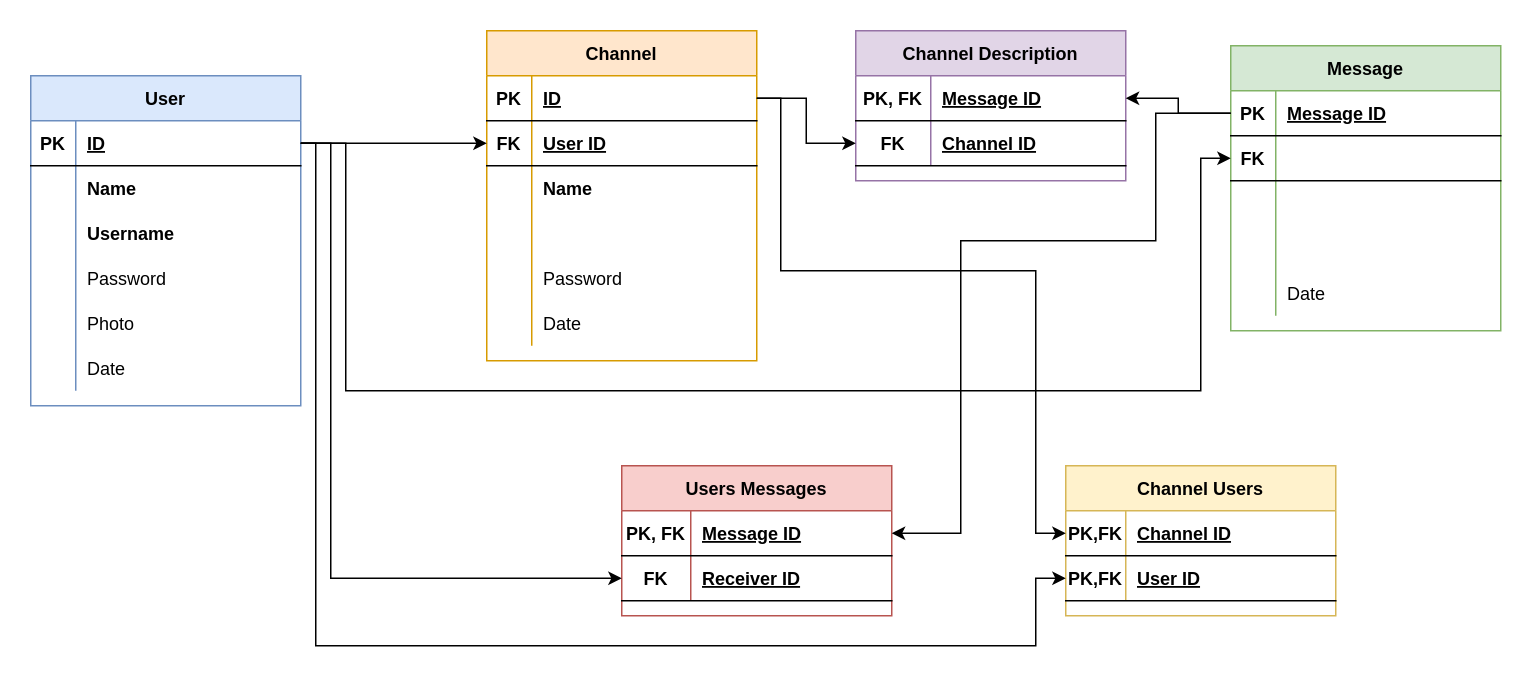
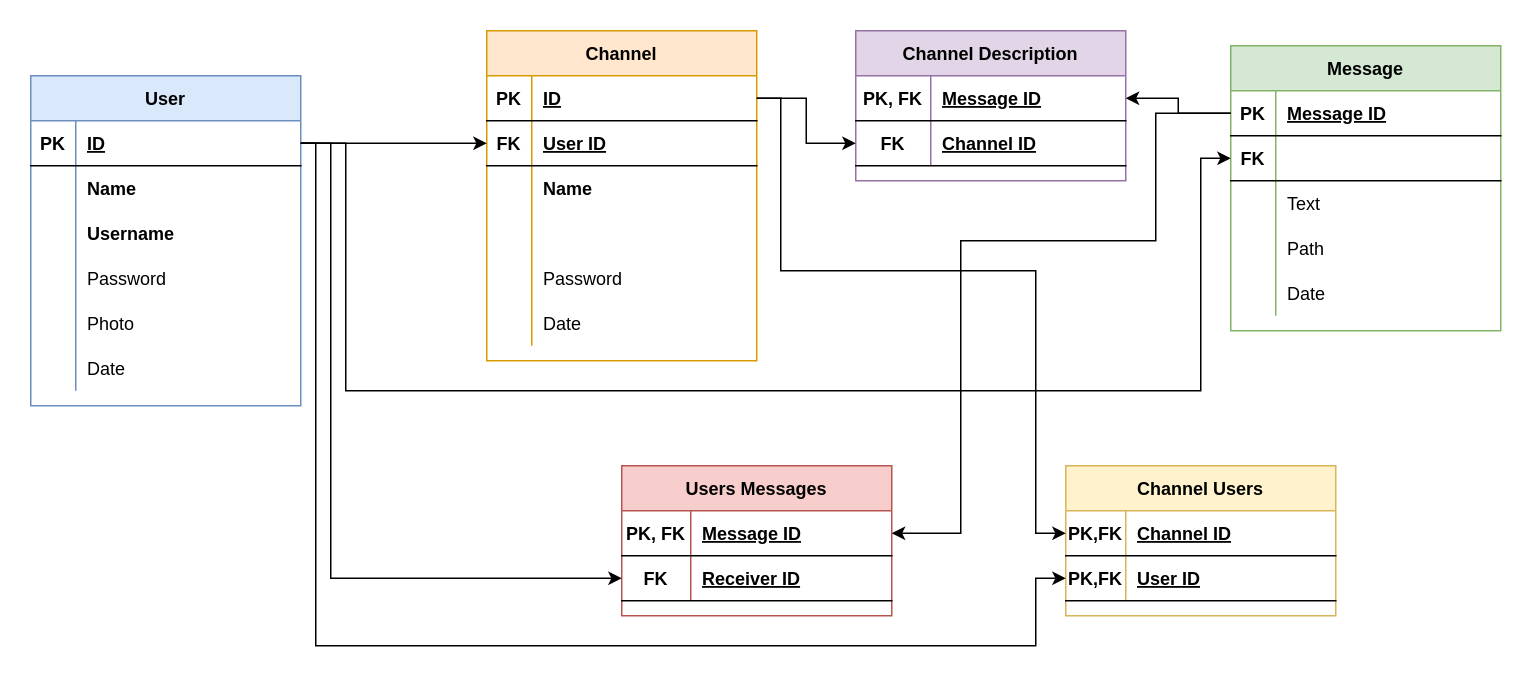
  <mxCell id="0" />
  <mxCell id="1" parent="0" />
  <mxCell id="2" value="User" style="shape=table;startSize=30;container=1;collapsible=1;childLayout=tableLayout;fixedRows=1;rowLines=0;fontStyle=1;align=center;resizeLast=1;fillColor=#dae8fc;strokeColor=#6c8ebf;" parent="1" vertex="1"><mxGeometry x="20" y="50" width="180" height="220" as="geometry" /></mxCell>
  <mxCell id="3" value="" style="shape=partialRectangle;collapsible=0;dropTarget=0;pointerEvents=0;fillColor=none;top=0;left=0;bottom=1;right=0;points=[[0,0.5],[1,0.5]];portConstraint=eastwest;" parent="2" vertex="1"><mxGeometry y="30" width="180" height="30" as="geometry" /></mxCell>
  <mxCell id="4" value="PK" style="shape=partialRectangle;connectable=0;fillColor=none;top=0;left=0;bottom=0;right=0;fontStyle=1;overflow=hidden;" parent="3" vertex="1"><mxGeometry width="30" height="30" as="geometry" /></mxCell>
  <mxCell id="5" value="ID" style="shape=partialRectangle;connectable=0;fillColor=none;top=0;left=0;bottom=0;right=0;align=left;spacingLeft=6;fontStyle=5;overflow=hidden;" parent="3" vertex="1"><mxGeometry x="30" width="150" height="30" as="geometry" /></mxCell>
  <mxCell id="6" value="" style="shape=partialRectangle;collapsible=0;dropTarget=0;pointerEvents=0;fillColor=none;top=0;left=0;bottom=0;right=0;points=[[0,0.5],[1,0.5]];portConstraint=eastwest;" parent="2" vertex="1"><mxGeometry y="60" width="180" height="30" as="geometry" /></mxCell>
  <mxCell id="7" value="" style="shape=partialRectangle;connectable=0;fillColor=none;top=0;left=0;bottom=0;right=0;editable=1;overflow=hidden;" parent="6" vertex="1"><mxGeometry width="30" height="30" as="geometry" /></mxCell>
  <mxCell id="8" value="Name" style="shape=partialRectangle;connectable=0;fillColor=none;top=0;left=0;bottom=0;right=0;align=left;spacingLeft=6;overflow=hidden;fontStyle=1" parent="6" vertex="1"><mxGeometry x="30" width="150" height="30" as="geometry" /></mxCell>
  <mxCell id="9" value="" style="shape=partialRectangle;collapsible=0;dropTarget=0;pointerEvents=0;fillColor=none;top=0;left=0;bottom=0;right=0;points=[[0,0.5],[1,0.5]];portConstraint=eastwest;" parent="2" vertex="1"><mxGeometry y="90" width="180" height="30" as="geometry" /></mxCell>
  <mxCell id="10" value="" style="shape=partialRectangle;connectable=0;fillColor=none;top=0;left=0;bottom=0;right=0;editable=1;overflow=hidden;" parent="9" vertex="1"><mxGeometry width="30" height="30" as="geometry" /></mxCell>
  <mxCell id="11" value="Username" style="shape=partialRectangle;connectable=0;fillColor=none;top=0;left=0;bottom=0;right=0;align=left;spacingLeft=6;overflow=hidden;fontStyle=1" parent="9" vertex="1"><mxGeometry x="30" width="150" height="30" as="geometry" /></mxCell>
  <mxCell id="12" value="" style="shape=partialRectangle;collapsible=0;dropTarget=0;pointerEvents=0;fillColor=none;top=0;left=0;bottom=0;right=0;points=[[0,0.5],[1,0.5]];portConstraint=eastwest;" parent="2" vertex="1"><mxGeometry y="120" width="180" height="30" as="geometry" /></mxCell>
  <mxCell id="13" value="" style="shape=partialRectangle;connectable=0;fillColor=none;top=0;left=0;bottom=0;right=0;editable=1;overflow=hidden;" parent="12" vertex="1"><mxGeometry width="30" height="30" as="geometry" /></mxCell>
  <mxCell id="14" value="Password" style="shape=partialRectangle;connectable=0;fillColor=none;top=0;left=0;bottom=0;right=0;align=left;spacingLeft=6;overflow=hidden;" parent="12" vertex="1"><mxGeometry x="30" width="150" height="30" as="geometry" /></mxCell>
  <mxCell id="15" value="" style="shape=partialRectangle;collapsible=0;dropTarget=0;pointerEvents=0;fillColor=none;top=0;left=0;bottom=0;right=0;points=[[0,0.5],[1,0.5]];portConstraint=eastwest;" parent="2" vertex="1"><mxGeometry y="150" width="180" height="30" as="geometry" /></mxCell>
  <mxCell id="16" value="" style="shape=partialRectangle;connectable=0;fillColor=none;top=0;left=0;bottom=0;right=0;editable=1;overflow=hidden;" parent="15" vertex="1"><mxGeometry width="30" height="30" as="geometry" /></mxCell>
  <mxCell id="17" value="Photo" style="shape=partialRectangle;connectable=0;fillColor=none;top=0;left=0;bottom=0;right=0;align=left;spacingLeft=6;overflow=hidden;fontStyle=0" parent="15" vertex="1"><mxGeometry x="30" width="150" height="30" as="geometry" /></mxCell>
  <mxCell id="18" value="" style="shape=partialRectangle;collapsible=0;dropTarget=0;pointerEvents=0;fillColor=none;top=0;left=0;bottom=0;right=0;points=[[0,0.5],[1,0.5]];portConstraint=eastwest;" vertex="1" parent="2"><mxGeometry y="180" width="180" height="30" as="geometry" /></mxCell>
  <mxCell id="19" value="" style="shape=partialRectangle;connectable=0;fillColor=none;top=0;left=0;bottom=0;right=0;editable=1;overflow=hidden;" vertex="1" parent="18"><mxGeometry width="30" height="30" as="geometry" /></mxCell>
  <mxCell id="20" value="Date" style="shape=partialRectangle;connectable=0;fillColor=none;top=0;left=0;bottom=0;right=0;align=left;spacingLeft=6;overflow=hidden;fontStyle=0" vertex="1" parent="18"><mxGeometry x="30" width="150" height="30" as="geometry" /></mxCell>
  <mxCell id="21" value="Message" style="shape=table;startSize=30;container=1;collapsible=1;childLayout=tableLayout;fixedRows=1;rowLines=0;fontStyle=1;align=center;resizeLast=1;fillColor=#d5e8d4;strokeColor=#82b366;" parent="1" vertex="1"><mxGeometry x="820" y="30" width="180" height="190" as="geometry" /></mxCell>
  <mxCell id="22" value="" style="shape=partialRectangle;collapsible=0;dropTarget=0;pointerEvents=0;fillColor=none;top=0;left=0;bottom=1;right=0;points=[[0,0.5],[1,0.5]];portConstraint=eastwest;" parent="21" vertex="1"><mxGeometry y="30" width="180" height="30" as="geometry" /></mxCell>
  <mxCell id="23" value="PK" style="shape=partialRectangle;connectable=0;fillColor=none;top=0;left=0;bottom=0;right=0;fontStyle=1;overflow=hidden;" parent="22" vertex="1"><mxGeometry width="30" height="30" as="geometry" /></mxCell>
  <mxCell id="24" value="Message ID" style="shape=partialRectangle;connectable=0;fillColor=none;top=0;left=0;bottom=0;right=0;align=left;spacingLeft=6;fontStyle=5;overflow=hidden;" parent="22" vertex="1"><mxGeometry x="30" width="150" height="30" as="geometry" /></mxCell>
  <mxCell id="25" value="" style="shape=partialRectangle;collapsible=0;dropTarget=0;pointerEvents=0;fillColor=none;top=0;left=0;bottom=1;right=0;points=[[0,0.5],[1,0.5]];portConstraint=eastwest;" parent="21" vertex="1"><mxGeometry y="60" width="180" height="30" as="geometry" /></mxCell>
  <mxCell id="26" value="FK" style="shape=partialRectangle;connectable=0;fillColor=none;top=0;left=0;bottom=0;right=0;fontStyle=1;overflow=hidden;" parent="25" vertex="1"><mxGeometry width="30" height="30" as="geometry" /></mxCell>
  <mxCell id="27" value="" style="shape=partialRectangle;collapsible=0;dropTarget=0;pointerEvents=0;fillColor=none;top=0;left=0;bottom=0;right=0;points=[[0,0.5],[1,0.5]];portConstraint=eastwest;" parent="21" vertex="1"><mxGeometry y="90" width="180" height="30" as="geometry" /></mxCell>
  <mxCell id="28" value="" style="shape=partialRectangle;connectable=0;fillColor=none;top=0;left=0;bottom=0;right=0;editable=1;overflow=hidden;" parent="27" vertex="1"><mxGeometry width="30" height="30" as="geometry" /></mxCell>
+ <mxCell id="29" value="Text" style="shape=partialRectangle;connectable=0;fillColor=none;top=0;left=0;bottom=0;right=0;align=left;spacingLeft=6;overflow=hidden;" parent="27" vertex="1"><mxGeometry x="30" width="150" height="30" as="geometry" /></mxCell>
  <mxCell id="30" value="" style="shape=partialRectangle;collapsible=0;dropTarget=0;pointerEvents=0;fillColor=none;top=0;left=0;bottom=0;right=0;points=[[0,0.5],[1,0.5]];portConstraint=eastwest;" parent="21" vertex="1"><mxGeometry y="120" width="180" height="30" as="geometry" /></mxCell>
  <mxCell id="31" value="" style="shape=partialRectangle;connectable=0;fillColor=none;top=0;left=0;bottom=0;right=0;editable=1;overflow=hidden;" parent="30" vertex="1"><mxGeometry width="30" height="30" as="geometry" /></mxCell>
+ <mxCell id="32" value="Path" style="shape=partialRectangle;connectable=0;fillColor=none;top=0;left=0;bottom=0;right=0;align=left;spacingLeft=6;overflow=hidden;" parent="30" vertex="1"><mxGeometry x="30" width="150" height="30" as="geometry" /></mxCell>
  <mxCell id="33" value="" style="shape=partialRectangle;collapsible=0;dropTarget=0;pointerEvents=0;fillColor=none;top=0;left=0;bottom=0;right=0;points=[[0,0.5],[1,0.5]];portConstraint=eastwest;" vertex="1" parent="21"><mxGeometry y="150" width="180" height="30" as="geometry" /></mxCell>
  <mxCell id="34" value="" style="shape=partialRectangle;connectable=0;fillColor=none;top=0;left=0;bottom=0;right=0;editable=1;overflow=hidden;" vertex="1" parent="33"><mxGeometry width="30" height="30" as="geometry" /></mxCell>
  <mxCell id="35" value="Date" style="shape=partialRectangle;connectable=0;fillColor=none;top=0;left=0;bottom=0;right=0;align=left;spacingLeft=6;overflow=hidden;" vertex="1" parent="33"><mxGeometry x="30" width="150" height="30" as="geometry" /></mxCell>
  <mxCell id="36" value="Channel" style="shape=table;startSize=30;container=1;collapsible=1;childLayout=tableLayout;fixedRows=1;rowLines=0;fontStyle=1;align=center;resizeLast=1;fillColor=#ffe6cc;strokeColor=#d79b00;" parent="1" vertex="1"><mxGeometry x="324" y="20" width="180" height="220" as="geometry" /></mxCell>
  <mxCell id="37" value="" style="shape=partialRectangle;collapsible=0;dropTarget=0;pointerEvents=0;fillColor=none;top=0;left=0;bottom=1;right=0;points=[[0,0.5],[1,0.5]];portConstraint=eastwest;" parent="36" vertex="1"><mxGeometry y="30" width="180" height="30" as="geometry" /></mxCell>
  <mxCell id="38" value="PK" style="shape=partialRectangle;connectable=0;fillColor=none;top=0;left=0;bottom=0;right=0;fontStyle=1;overflow=hidden;" parent="37" vertex="1"><mxGeometry width="30" height="30" as="geometry" /></mxCell>
  <mxCell id="39" value="ID" style="shape=partialRectangle;connectable=0;fillColor=none;top=0;left=0;bottom=0;right=0;align=left;spacingLeft=6;fontStyle=5;overflow=hidden;" parent="37" vertex="1"><mxGeometry x="30" width="150" height="30" as="geometry" /></mxCell>
  <mxCell id="40" value="" style="shape=partialRectangle;collapsible=0;dropTarget=0;pointerEvents=0;fillColor=none;top=0;left=0;bottom=1;right=0;points=[[0,0.5],[1,0.5]];portConstraint=eastwest;" parent="36" vertex="1"><mxGeometry y="60" width="180" height="30" as="geometry" /></mxCell>
  <mxCell id="41" value="FK" style="shape=partialRectangle;connectable=0;fillColor=none;top=0;left=0;bottom=0;right=0;fontStyle=1;overflow=hidden;" parent="40" vertex="1"><mxGeometry width="30" height="30" as="geometry" /></mxCell>
  <mxCell id="42" value="User ID" style="shape=partialRectangle;connectable=0;fillColor=none;top=0;left=0;bottom=0;right=0;align=left;spacingLeft=6;fontStyle=5;overflow=hidden;" parent="40" vertex="1"><mxGeometry x="30" width="150" height="30" as="geometry" /></mxCell>
  <mxCell id="43" value="" style="shape=partialRectangle;collapsible=0;dropTarget=0;pointerEvents=0;fillColor=none;top=0;left=0;bottom=0;right=0;points=[[0,0.5],[1,0.5]];portConstraint=eastwest;" parent="36" vertex="1"><mxGeometry y="90" width="180" height="30" as="geometry" /></mxCell>
  <mxCell id="44" value="" style="shape=partialRectangle;connectable=0;fillColor=none;top=0;left=0;bottom=0;right=0;editable=1;overflow=hidden;" parent="43" vertex="1"><mxGeometry width="30" height="30" as="geometry" /></mxCell>
  <mxCell id="45" value="Name" style="shape=partialRectangle;connectable=0;fillColor=none;top=0;left=0;bottom=0;right=0;align=left;spacingLeft=6;overflow=hidden;fontStyle=1" parent="43" vertex="1"><mxGeometry x="30" width="150" height="30" as="geometry" /></mxCell>
  <mxCell id="46" value="" style="shape=partialRectangle;collapsible=0;dropTarget=0;pointerEvents=0;fillColor=none;top=0;left=0;bottom=0;right=0;points=[[0,0.5],[1,0.5]];portConstraint=eastwest;" parent="36" vertex="1"><mxGeometry y="120" width="180" height="30" as="geometry" /></mxCell>
  <mxCell id="47" value="" style="shape=partialRectangle;connectable=0;fillColor=none;top=0;left=0;bottom=0;right=0;editable=1;overflow=hidden;" parent="46" vertex="1"><mxGeometry width="30" height="30" as="geometry" /></mxCell>
  <mxCell id="48" value="" style="shape=partialRectangle;collapsible=0;dropTarget=0;pointerEvents=0;fillColor=none;top=0;left=0;bottom=0;right=0;points=[[0,0.5],[1,0.5]];portConstraint=eastwest;" parent="36" vertex="1"><mxGeometry y="150" width="180" height="30" as="geometry" /></mxCell>
  <mxCell id="49" value="" style="shape=partialRectangle;connectable=0;fillColor=none;top=0;left=0;bottom=0;right=0;editable=1;overflow=hidden;" parent="48" vertex="1"><mxGeometry width="30" height="30" as="geometry" /></mxCell>
  <mxCell id="50" value="Password" style="shape=partialRectangle;connectable=0;fillColor=none;top=0;left=0;bottom=0;right=0;align=left;spacingLeft=6;overflow=hidden;" parent="48" vertex="1"><mxGeometry x="30" width="150" height="30" as="geometry" /></mxCell>
  <mxCell id="51" value="" style="shape=partialRectangle;collapsible=0;dropTarget=0;pointerEvents=0;fillColor=none;top=0;left=0;bottom=0;right=0;points=[[0,0.5],[1,0.5]];portConstraint=eastwest;" vertex="1" parent="36"><mxGeometry y="180" width="180" height="30" as="geometry" /></mxCell>
  <mxCell id="52" value="" style="shape=partialRectangle;connectable=0;fillColor=none;top=0;left=0;bottom=0;right=0;editable=1;overflow=hidden;" vertex="1" parent="51"><mxGeometry width="30" height="30" as="geometry" /></mxCell>
  <mxCell id="53" value="Date" style="shape=partialRectangle;connectable=0;fillColor=none;top=0;left=0;bottom=0;right=0;align=left;spacingLeft=6;overflow=hidden;" vertex="1" parent="51"><mxGeometry x="30" width="150" height="30" as="geometry" /></mxCell>
  <mxCell id="54" value="Channel Users" style="shape=table;startSize=30;container=1;collapsible=1;childLayout=tableLayout;fixedRows=1;rowLines=0;fontStyle=1;align=center;resizeLast=1;fillColor=#fff2cc;strokeColor=#d6b656;" parent="1" vertex="1"><mxGeometry x="710" y="310" width="180" height="100" as="geometry" /></mxCell>
  <mxCell id="55" value="" style="shape=partialRectangle;collapsible=0;dropTarget=0;pointerEvents=0;fillColor=none;top=0;left=0;bottom=1;right=0;points=[[0,0.5],[1,0.5]];portConstraint=eastwest;" parent="54" vertex="1"><mxGeometry y="30" width="180" height="30" as="geometry" /></mxCell>
  <mxCell id="56" value="PK,FK" style="shape=partialRectangle;connectable=0;fillColor=none;top=0;left=0;bottom=0;right=0;fontStyle=1;overflow=hidden;" parent="55" vertex="1"><mxGeometry width="40" height="30" as="geometry" /></mxCell>
  <mxCell id="57" value="Channel ID" style="shape=partialRectangle;connectable=0;fillColor=none;top=0;left=0;bottom=0;right=0;align=left;spacingLeft=6;fontStyle=5;overflow=hidden;" parent="55" vertex="1"><mxGeometry x="40" width="140" height="30" as="geometry" /></mxCell>
  <mxCell id="58" value="" style="shape=partialRectangle;collapsible=0;dropTarget=0;pointerEvents=0;fillColor=none;top=0;left=0;bottom=1;right=0;points=[[0,0.5],[1,0.5]];portConstraint=eastwest;" parent="54" vertex="1"><mxGeometry y="60" width="180" height="30" as="geometry" /></mxCell>
  <mxCell id="59" value="PK,FK" style="shape=partialRectangle;connectable=0;fillColor=none;top=0;left=0;bottom=0;right=0;fontStyle=1;overflow=hidden;" parent="58" vertex="1"><mxGeometry width="40" height="30" as="geometry" /></mxCell>
  <mxCell id="60" value="User ID" style="shape=partialRectangle;connectable=0;fillColor=none;top=0;left=0;bottom=0;right=0;align=left;spacingLeft=6;fontStyle=5;overflow=hidden;" parent="58" vertex="1"><mxGeometry x="40" width="140" height="30" as="geometry" /></mxCell>
  <mxCell id="61" value="Users Messages" style="shape=table;startSize=30;container=1;collapsible=1;childLayout=tableLayout;fixedRows=1;rowLines=0;fontStyle=1;align=center;resizeLast=1;fillColor=#f8cecc;strokeColor=#b85450;" parent="1" vertex="1"><mxGeometry x="414" y="310" width="180" height="100" as="geometry" /></mxCell>
  <mxCell id="62" value="" style="shape=partialRectangle;collapsible=0;dropTarget=0;pointerEvents=0;fillColor=none;top=0;left=0;bottom=1;right=0;points=[[0,0.5],[1,0.5]];portConstraint=eastwest;" parent="61" vertex="1"><mxGeometry y="30" width="180" height="30" as="geometry" /></mxCell>
  <mxCell id="63" value="PK, FK" style="shape=partialRectangle;connectable=0;fillColor=none;top=0;left=0;bottom=0;right=0;fontStyle=1;overflow=hidden;" parent="62" vertex="1"><mxGeometry width="46" height="30" as="geometry" /></mxCell>
  <mxCell id="64" value="Message ID" style="shape=partialRectangle;connectable=0;fillColor=none;top=0;left=0;bottom=0;right=0;align=left;spacingLeft=6;fontStyle=5;overflow=hidden;" parent="62" vertex="1"><mxGeometry x="46" width="134" height="30" as="geometry" /></mxCell>
  <mxCell id="65" value="" style="shape=partialRectangle;collapsible=0;dropTarget=0;pointerEvents=0;fillColor=none;top=0;left=0;bottom=1;right=0;points=[[0,0.5],[1,0.5]];portConstraint=eastwest;" parent="61" vertex="1"><mxGeometry y="60" width="180" height="30" as="geometry" /></mxCell>
  <mxCell id="66" value="FK" style="shape=partialRectangle;connectable=0;fillColor=none;top=0;left=0;bottom=0;right=0;fontStyle=1;overflow=hidden;" parent="65" vertex="1"><mxGeometry width="46" height="30" as="geometry" /></mxCell>
  <mxCell id="67" value="Receiver ID" style="shape=partialRectangle;connectable=0;fillColor=none;top=0;left=0;bottom=0;right=0;align=left;spacingLeft=6;fontStyle=5;overflow=hidden;" parent="65" vertex="1"><mxGeometry x="46" width="134" height="30" as="geometry" /></mxCell>
  <mxCell id="68" value="Channel Description" style="shape=table;startSize=30;container=1;collapsible=1;childLayout=tableLayout;fixedRows=1;rowLines=0;fontStyle=1;align=center;resizeLast=1;fillColor=#e1d5e7;strokeColor=#9673a6;" vertex="1" parent="1"><mxGeometry x="570" y="20" width="180" height="100" as="geometry" /></mxCell>
  <mxCell id="69" value="" style="shape=partialRectangle;collapsible=0;dropTarget=0;pointerEvents=0;fillColor=none;top=0;left=0;bottom=1;right=0;points=[[0,0.5],[1,0.5]];portConstraint=eastwest;" vertex="1" parent="68"><mxGeometry y="30" width="180" height="30" as="geometry" /></mxCell>
  <mxCell id="70" value="PK, FK" style="shape=partialRectangle;connectable=0;fillColor=none;top=0;left=0;bottom=0;right=0;fontStyle=1;overflow=hidden;" vertex="1" parent="69"><mxGeometry width="50" height="30" as="geometry" /></mxCell>
  <mxCell id="71" value="Message ID" style="shape=partialRectangle;connectable=0;fillColor=none;top=0;left=0;bottom=0;right=0;align=left;spacingLeft=6;fontStyle=5;overflow=hidden;" vertex="1" parent="69"><mxGeometry x="50" width="130" height="30" as="geometry" /></mxCell>
  <mxCell id="72" value="" style="shape=partialRectangle;collapsible=0;dropTarget=0;pointerEvents=0;fillColor=none;top=0;left=0;bottom=1;right=0;points=[[0,0.5],[1,0.5]];portConstraint=eastwest;" vertex="1" parent="68"><mxGeometry y="60" width="180" height="30" as="geometry" /></mxCell>
  <mxCell id="73" value="FK" style="shape=partialRectangle;connectable=0;fillColor=none;top=0;left=0;bottom=0;right=0;fontStyle=1;overflow=hidden;" vertex="1" parent="72"><mxGeometry width="50" height="30" as="geometry" /></mxCell>
  <mxCell id="74" value="Channel ID" style="shape=partialRectangle;connectable=0;fillColor=none;top=0;left=0;bottom=0;right=0;align=left;spacingLeft=6;fontStyle=5;overflow=hidden;" vertex="1" parent="72"><mxGeometry x="50" width="130" height="30" as="geometry" /></mxCell>
  <mxCell id="75" style="edgeStyle=orthogonalEdgeStyle;rounded=0;orthogonalLoop=1;jettySize=auto;html=1;" edge="1" parent="1" source="3" target="40"><mxGeometry relative="1" as="geometry" /></mxCell>
  <mxCell id="76" style="edgeStyle=orthogonalEdgeStyle;rounded=0;orthogonalLoop=1;jettySize=auto;html=1;entryX=0;entryY=0.5;entryDx=0;entryDy=0;" edge="1" parent="1" source="37" target="72"><mxGeometry relative="1" as="geometry" /></mxCell>
  <mxCell id="77" style="edgeStyle=orthogonalEdgeStyle;rounded=0;orthogonalLoop=1;jettySize=auto;html=1;" edge="1" parent="1" source="22" target="69"><mxGeometry relative="1" as="geometry" /></mxCell>
  <mxCell id="78" style="edgeStyle=orthogonalEdgeStyle;rounded=0;orthogonalLoop=1;jettySize=auto;html=1;" edge="1" parent="1" source="3" target="25"><mxGeometry relative="1" as="geometry"><Array as="points"><mxPoint x="230" y="95" /><mxPoint x="230" y="260" /><mxPoint x="800" y="260" /><mxPoint x="800" y="105" /></Array></mxGeometry></mxCell>
  <mxCell id="79" style="edgeStyle=orthogonalEdgeStyle;rounded=0;orthogonalLoop=1;jettySize=auto;html=1;entryX=0;entryY=0.5;entryDx=0;entryDy=0;" edge="1" parent="1" source="3" target="65"><mxGeometry relative="1" as="geometry"><Array as="points"><mxPoint x="220" y="95" /><mxPoint x="220" y="385" /></Array></mxGeometry></mxCell>
  <mxCell id="80" style="edgeStyle=orthogonalEdgeStyle;rounded=0;orthogonalLoop=1;jettySize=auto;html=1;entryX=1;entryY=0.5;entryDx=0;entryDy=0;" edge="1" parent="1" source="22" target="62"><mxGeometry relative="1" as="geometry"><Array as="points"><mxPoint x="770" y="75" /><mxPoint x="770" y="160" /><mxPoint x="640" y="160" /><mxPoint x="640" y="355" /></Array></mxGeometry></mxCell>
  <mxCell id="81" style="edgeStyle=orthogonalEdgeStyle;rounded=0;orthogonalLoop=1;jettySize=auto;html=1;" edge="1" parent="1" source="37" target="55"><mxGeometry relative="1" as="geometry"><Array as="points"><mxPoint x="520" y="65" /><mxPoint x="520" y="180" /><mxPoint x="690" y="180" /><mxPoint x="690" y="355" /></Array></mxGeometry></mxCell>
  <mxCell id="82" style="edgeStyle=orthogonalEdgeStyle;rounded=0;orthogonalLoop=1;jettySize=auto;html=1;" edge="1" parent="1" source="3" target="58"><mxGeometry relative="1" as="geometry"><Array as="points"><mxPoint x="210" y="95" /><mxPoint x="210" y="430" /><mxPoint x="690" y="430" /><mxPoint x="690" y="385" /></Array></mxGeometry></mxCell>
